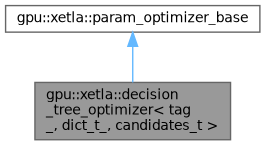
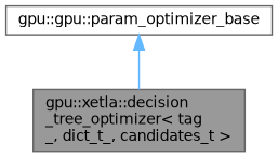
  digraph {
    node [color=gray40 fontname=Helvetica fontsize=10 shape=box style=filled]
    n1 [fillcolor=grey60 fontcolor=black height=0.2 label="gpu::xetla::decision\l_tree_optimizer\< tag\l_, dict_t_, candidates_t \>" width=0.4]
-   n2 [fillcolor=white height=0.2 label="gpu::xetla::param_optimizer_base" width=0.4]
+   n2 [fillcolor=white height=0.2 label="gpu::gpu::param_optimizer_base" width=0.4]
    n2 -> n1 [color=steelblue1 dir=back fontname=Helvetica fontsize=10 labelfontname=Helvetica labelfontsize=10 style=solid]
  }
